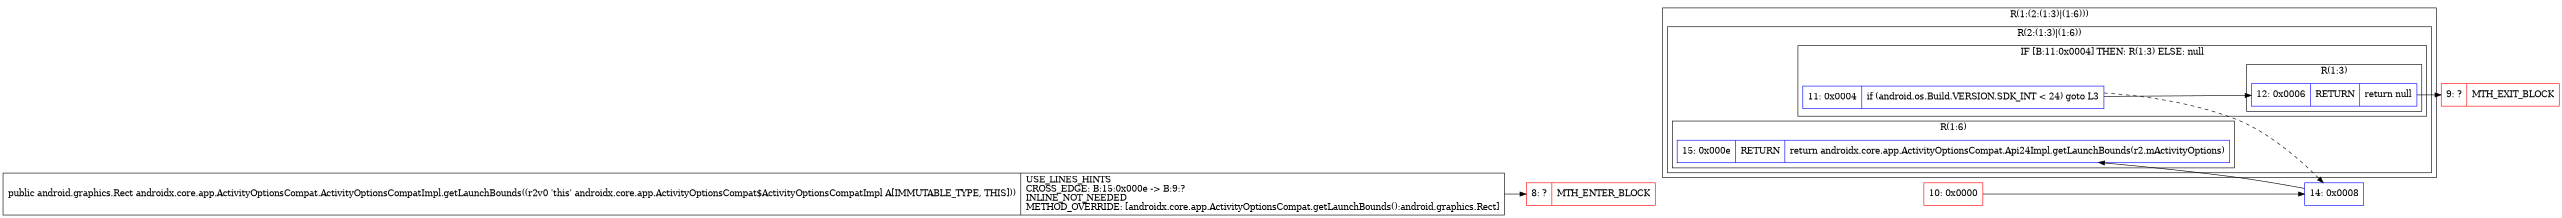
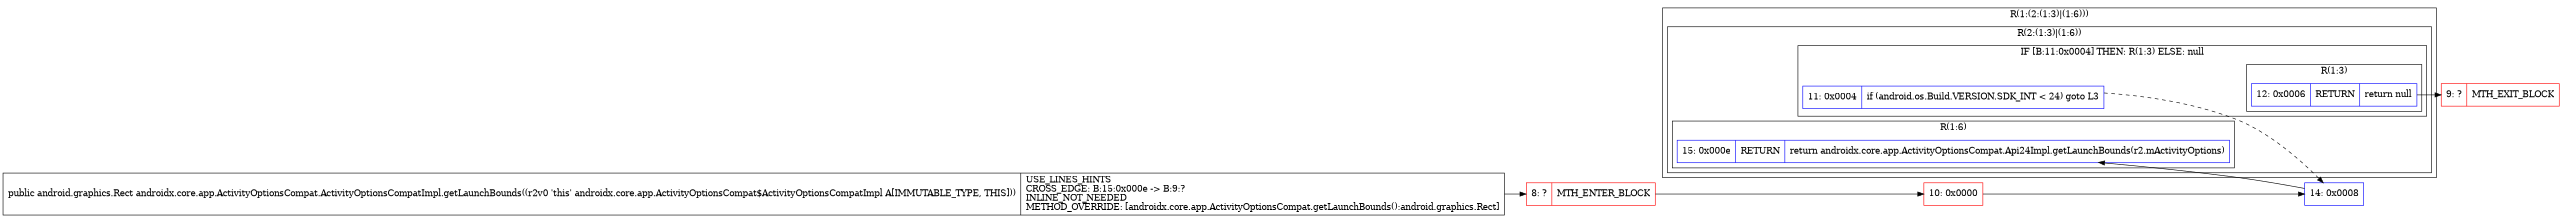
  digraph {
    rankdir=LR
    node [color=blue shape=record]
    n1 [label="{12\:\ 0x0006|RETURN\l|return null\l}"]
    n2 [label="{11\:\ 0x0004|if (android.os.Build.VERSION.SDK_INT \< 24) goto L3\l}"]
    n3 [label="{15\:\ 0x000e|RETURN\l|return androidx.core.app.ActivityOptionsCompat.Api24Impl.getLaunchBounds(r2.mActivityOptions)\l}"]
    n4 [color=red label="{9\:\ ?|MTH_EXIT_BLOCK\l}"]
    n5 [label="{14\:\ 0x0008}"]
    n6 [color=red label="{8\:\ ?|MTH_ENTER_BLOCK\l}"]
    n7 [color=red label="{10\:\ 0x0000}"]
    n8 [label="{public android.graphics.Rect androidx.core.app.ActivityOptionsCompat.ActivityOptionsCompatImpl.getLaunchBounds((r2v0 'this' androidx.core.app.ActivityOptionsCompat$ActivityOptionsCompatImpl A[IMMUTABLE_TYPE, THIS]))  | USE_LINES_HINTS\lCROSS_EDGE: B:15:0x000e \-\> B:9:?\lINLINE_NOT_NEEDED\lMETHOD_OVERRIDE: [androidx.core.app.ActivityOptionsCompat.getLaunchBounds():android.graphics.Rect]\l}" color=""]
    subgraph cluster_1 {
      label="R(1:(2:(1:3)|(1:6)))"
      subgraph cluster_2 {
        label="R(2:(1:3)|(1:6))"
        subgraph cluster_3 {
          label="IF [B:11:0x0004] THEN: R(1:3) ELSE: null"
          n2
          subgraph cluster_4 {
            label="R(1:3)"
            n1
          }
        }
        subgraph cluster_5 {
          label="R(1:6)"
          n3
        }
      }
    }
    n1 -> n4
-   n2 -> n1
    n2 -> n5 [style=dashed]
    n5 -> n3
+   n6 -> n7
    n7 -> n5
    n8 -> n6
  }
